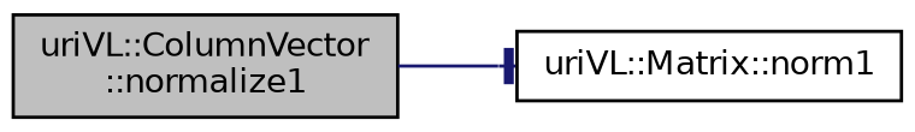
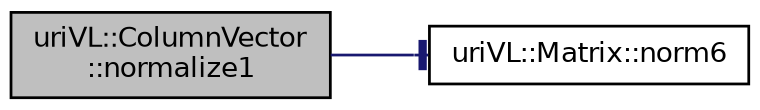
  digraph {
    rankdir=LR
    node [color=black fontname=Helvetica fontsize=10 shape=record style=filled]
    n1 [fillcolor=grey75 fontcolor=black height=0.2 label="uriVL::ColumnVector\l::normalize1" width=0.4]
-   n2 [fillcolor=white height=0.2 label="uriVL::Matrix::norm1" width=0.4]
+   n2 [fillcolor=white height=0.2 label="uriVL::Matrix::norm6" width=0.4]
    n1 -> n2 [color=midnightblue fontname=Helvetica fontsize=10 labelfontname=Helvetica labelfontsize=10 style=solid arrowhead=tee]
  }
